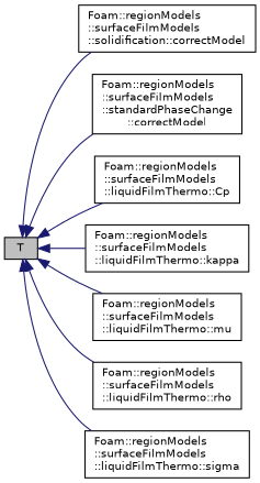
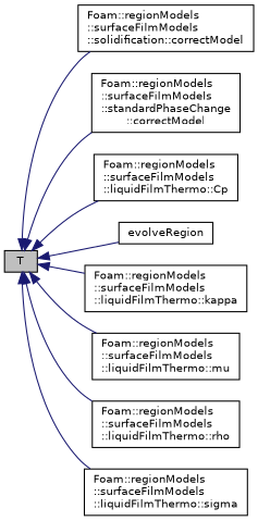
  digraph {
    rankdir=LR
    node [color=black fontname=Helvetica fontsize=10 shape=record]
    edge [color=midnightblue dir=back fontname=Helvetica fontsize=10 labelfontname=Helvetica labelfontsize=10 style=solid]
    n1 [fillcolor=grey75 fontcolor=black height=0.2 label=T style=filled width=0.4]
    n2 [height=0.2 label="Foam::regionModels\l::surfaceFilmModels\l::solidification::correctModel" width=0.4]
    n3 [height=0.2 label="Foam::regionModels\l::surfaceFilmModels\l::standardPhaseChange\l::correctModel" width=0.4]
    n4 [height=0.2 label="Foam::regionModels\l::surfaceFilmModels\l::liquidFilmThermo::Cp" width=0.4]
+   n5 [height=0.2 label=evolveRegion width=0.4]
    n6 [height=0.2 label="Foam::regionModels\l::surfaceFilmModels\l::liquidFilmThermo::kappa" width=0.4]
    n7 [height=0.2 label="Foam::regionModels\l::surfaceFilmModels\l::liquidFilmThermo::mu" width=0.4]
    n8 [height=0.2 label="Foam::regionModels\l::surfaceFilmModels\l::liquidFilmThermo::rho" width=0.4]
    n9 [height=0.2 label="Foam::regionModels\l::surfaceFilmModels\l::liquidFilmThermo::sigma" width=0.4]
    n1 -> n2
    n1 -> n3
    n1 -> n4
+   n1 -> n5
    n1 -> n6
    n1 -> n7
    n1 -> n8
    n1 -> n9
  }
